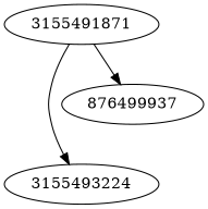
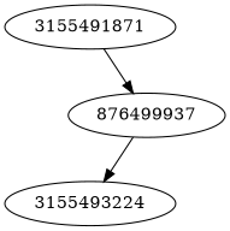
  strict digraph {
    3155491871
    3155493224
    876499937
-   3155491871 -> 3155493224
+   876499937 -> 3155493224
    3155491871 -> 876499937
  }
